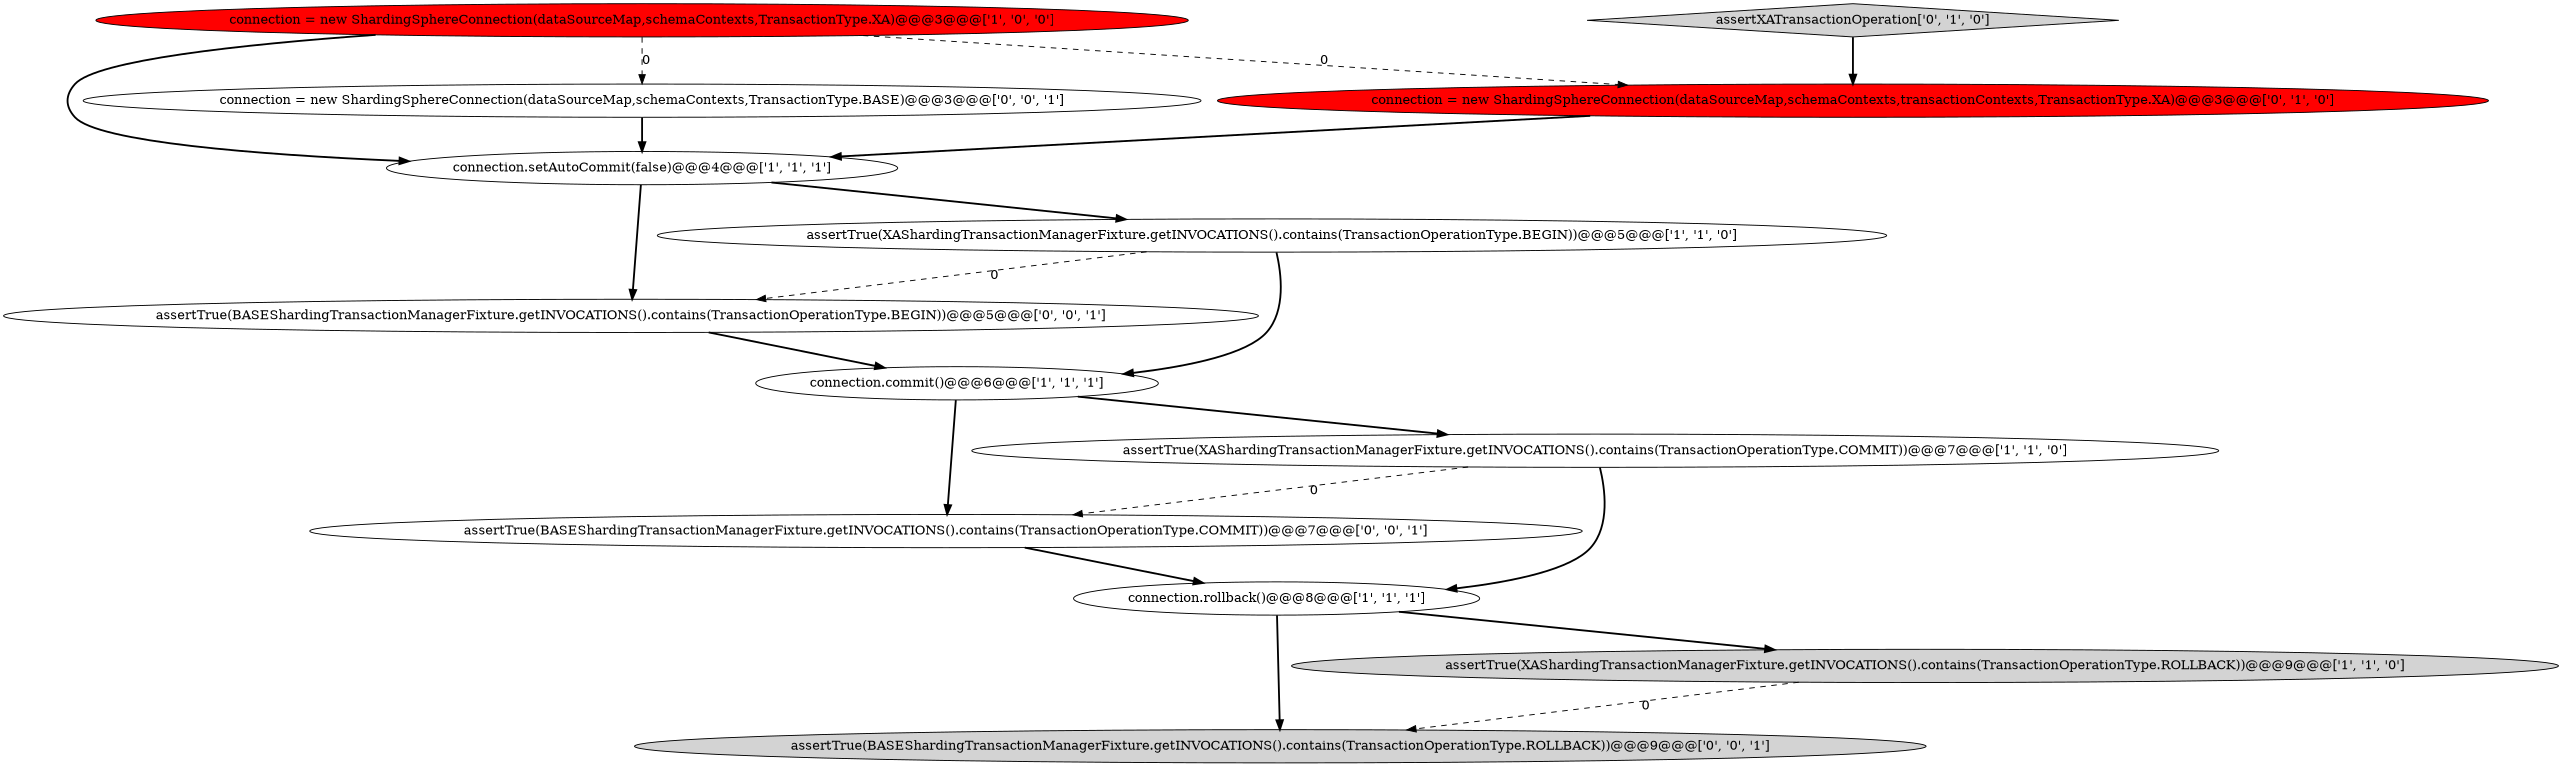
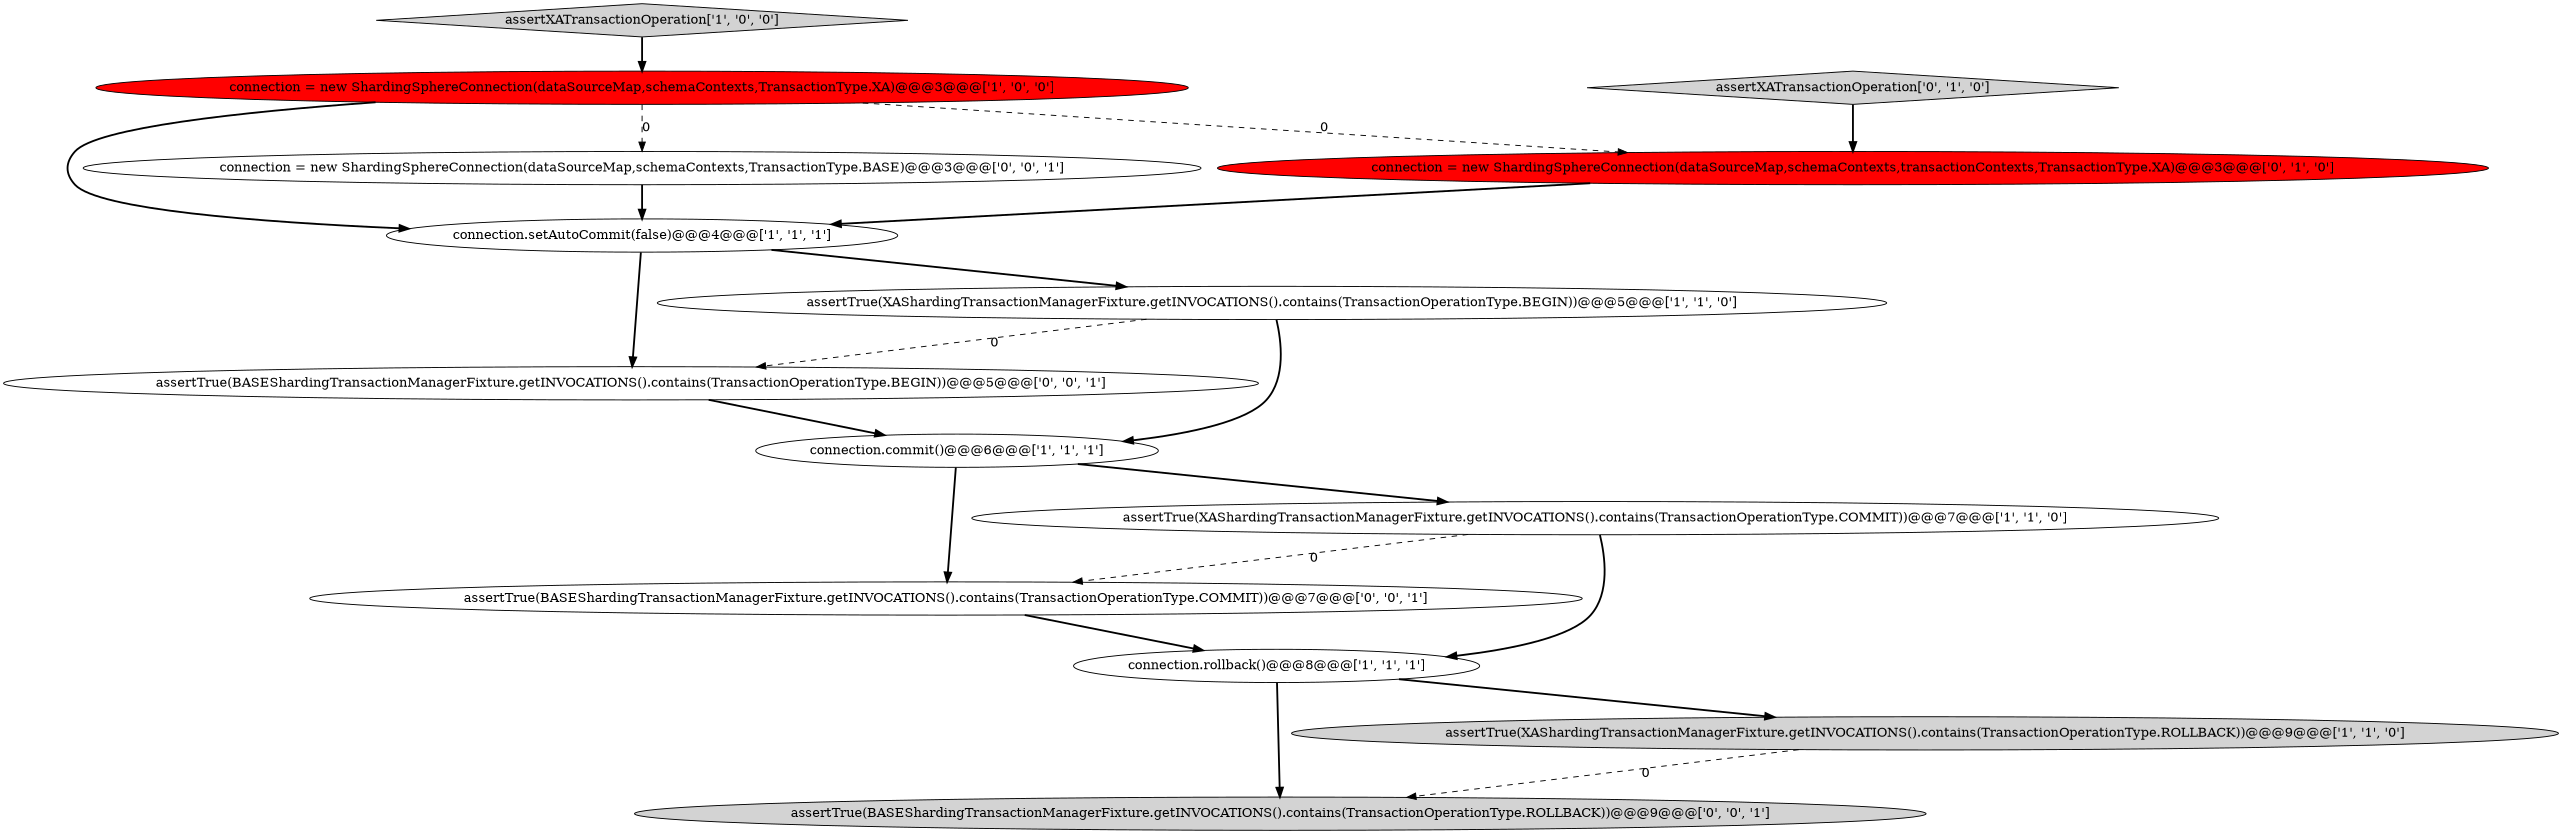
  digraph {
    node [fillcolor=white shape=ellipse style=filled]
    edge [style=bold]
    n1 [label="connection.commit()@@@6@@@['1', '1', '1']"]
    n2 [label="assertTrue(BASEShardingTransactionManagerFixture.getINVOCATIONS().contains(TransactionOperationType.COMMIT))@@@7@@@['0', '0', '1']"]
    n3 [label="assertTrue(XAShardingTransactionManagerFixture.getINVOCATIONS().contains(TransactionOperationType.COMMIT))@@@7@@@['1', '1', '0']"]
    n4 [label="connection.rollback()@@@8@@@['1', '1', '1']"]
    n5 [label="assertTrue(BASEShardingTransactionManagerFixture.getINVOCATIONS().contains(TransactionOperationType.BEGIN))@@@5@@@['0', '0', '1']"]
    n6 [label="assertTrue(XAShardingTransactionManagerFixture.getINVOCATIONS().contains(TransactionOperationType.BEGIN))@@@5@@@['1', '1', '0']"]
    n7 [fillcolor=red label="connection = new ShardingSphereConnection(dataSourceMap,schemaContexts,transactionContexts,TransactionType.XA)@@@3@@@['0', '1', '0']"]
    n8 [label="connection.setAutoCommit(false)@@@4@@@['1', '1', '1']"]
    n9 [fillcolor=lightgray label="assertTrue(BASEShardingTransactionManagerFixture.getINVOCATIONS().contains(TransactionOperationType.ROLLBACK))@@@9@@@['0', '0', '1']"]
    n10 [label="connection = new ShardingSphereConnection(dataSourceMap,schemaContexts,TransactionType.BASE)@@@3@@@['0', '0', '1']"]
    n11 [fillcolor=red label="connection = new ShardingSphereConnection(dataSourceMap,schemaContexts,TransactionType.XA)@@@3@@@['1', '0', '0']"]
    n12 [fillcolor=lightgray label="assertTrue(XAShardingTransactionManagerFixture.getINVOCATIONS().contains(TransactionOperationType.ROLLBACK))@@@9@@@['1', '1', '0']"]
    n13 [fillcolor=lightgray label="assertXATransactionOperation['0', '1', '0']" shape=diamond]
+   n14 [fillcolor=lightgray label="assertXATransactionOperation['1', '0', '0']" shape=diamond]
    n1 -> n2
    n1 -> n3
    n2 -> n4
    n3 -> n2 [label=0 style=dashed]
    n3 -> n4
    n4 -> n9
    n4 -> n12
    n5 -> n1
    n6 -> n1
    n6 -> n5 [label=0 style=dashed]
    n7 -> n8
    n8 -> n5
    n8 -> n6
    n10 -> n8
    n11 -> n7 [label=0 style=dashed]
    n11 -> n8
    n11 -> n10 [label=0 style=dashed]
    n12 -> n9 [label=0 style=dashed]
    n13 -> n7
+   n14 -> n11
  }
